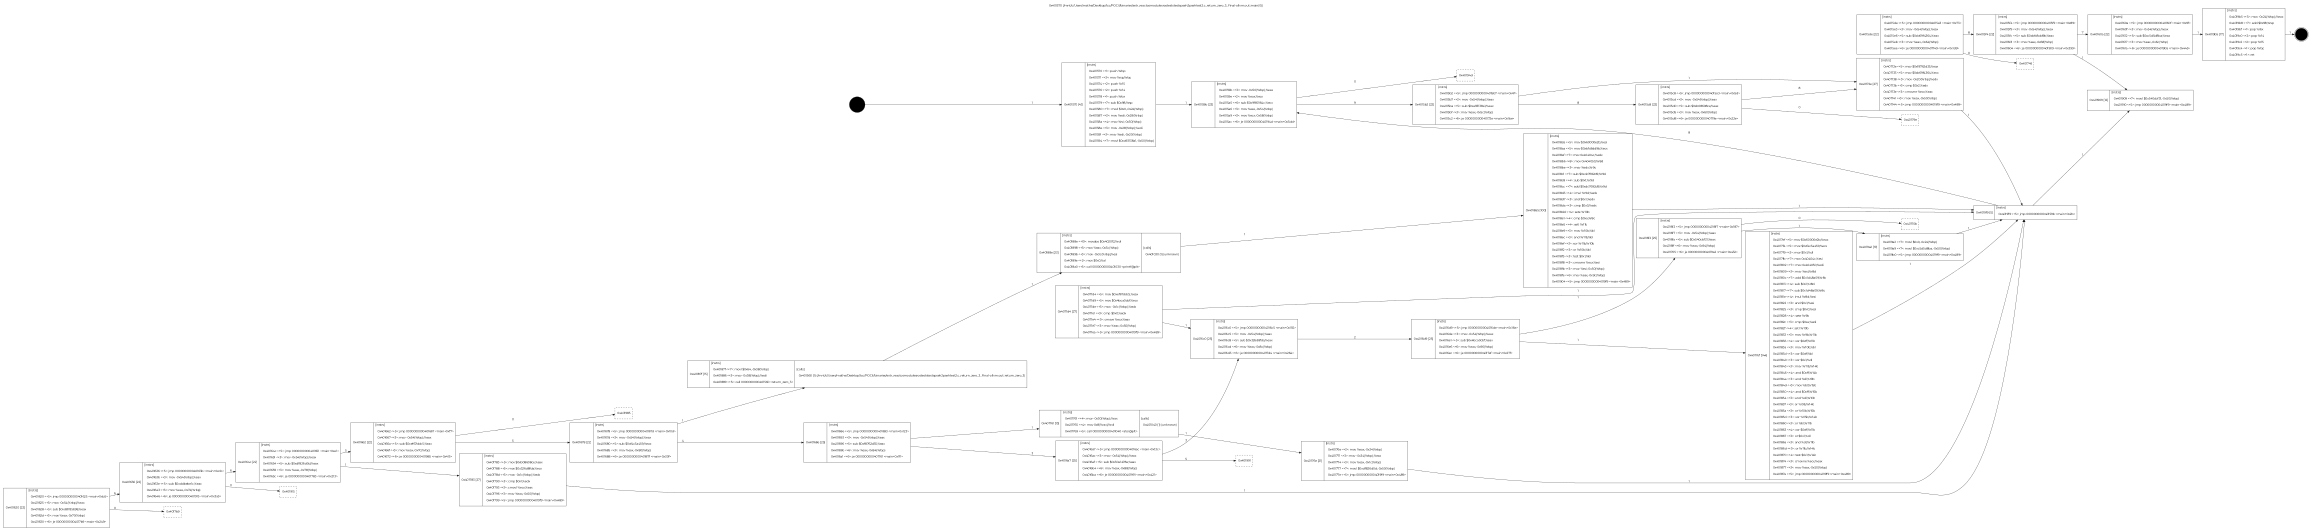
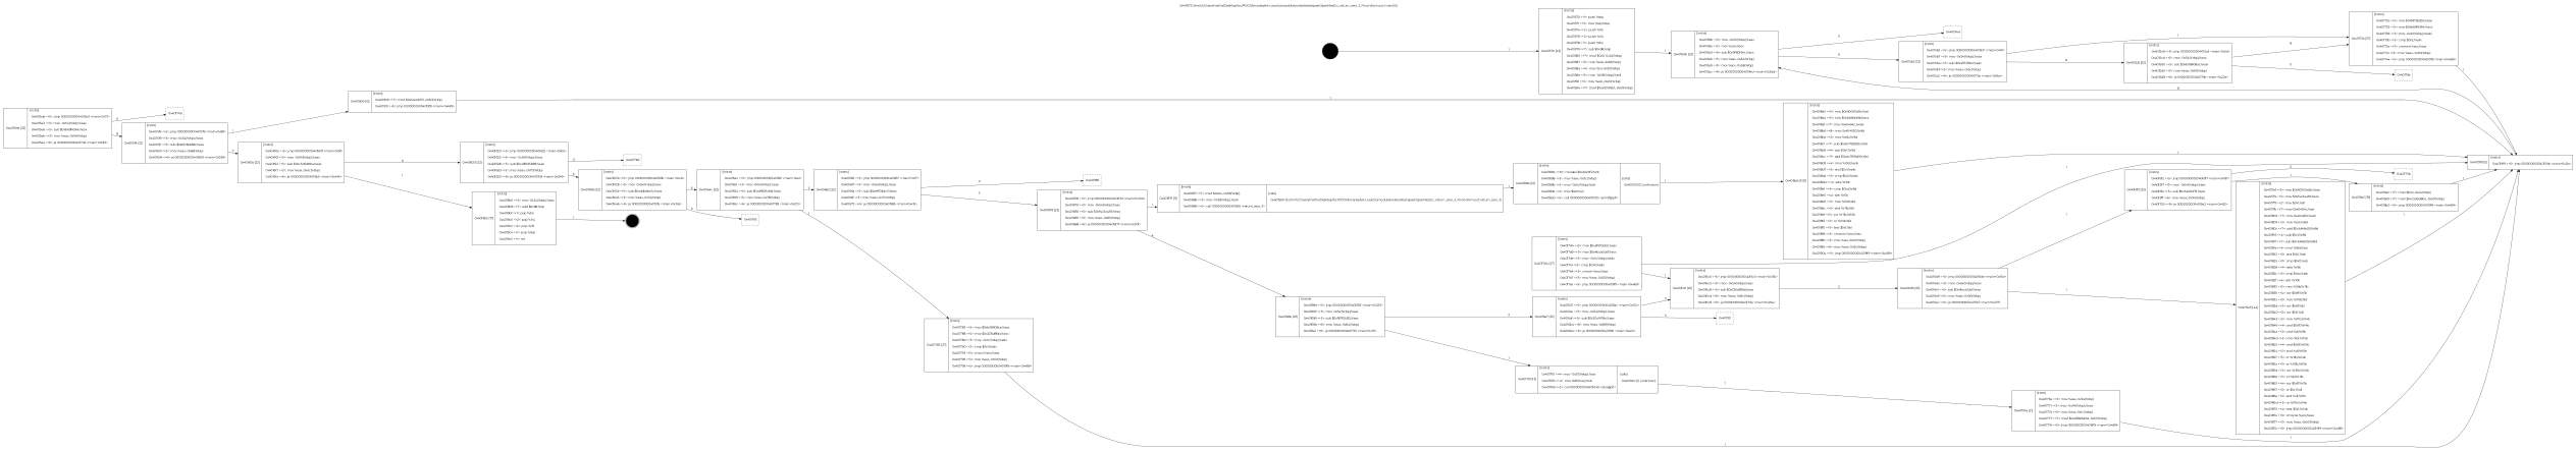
  digraph {
    fontname=Montserrat
    label="0x401570 (/mnt/c/Users/mathe/Desktop/tcc/POCII/binaries/extr_reactosmodulesrosteststestspseh2psehtest2.c_return_zero_3_Final-ollvm.out::main(0))"
    labelloc=t
    rankdir=LR
    node [fontname=Montserrat shape=record]
    edge [fontname=Montserrat]
    Entry [fillcolor=black height=0.3 shape=circle style=filled width=0.3]
    n2 [label="{\n     0x401570 [43]\l\n     | [instrs]\l\n     &nbsp;&nbsp;0x401570 \<+1\>: push %rbp\l\n     &nbsp;&nbsp;0x401571 \<+3\>: mov %rsp,%rbp\l\n     &nbsp;&nbsp;0x401574 \<+2\>: push %r15\l\n     &nbsp;&nbsp;0x401576 \<+2\>: push %r14\l\n     &nbsp;&nbsp;0x401578 \<+1\>: push %rbx\l\n     &nbsp;&nbsp;0x401579 \<+7\>: sub $0x98,%rsp\l\n     &nbsp;&nbsp;0x401580 \<+7\>: movl $0x0,-0x24(%rbp)\l\n     &nbsp;&nbsp;0x401587 \<+3\>: mov %edi,-0x28(%rbp)\l\n     &nbsp;&nbsp;0x40158a \<+4\>: mov %rsi,-0x30(%rbp)\l\n     &nbsp;&nbsp;0x40158e \<+3\>: mov -0x28(%rbp),%edi\l\n     &nbsp;&nbsp;0x401591 \<+3\>: mov %edi,-0x20(%rbp)\l\n     &nbsp;&nbsp;0x401594 \<+7\>: movl $0xa93138a1,-0x50(%rbp)\l\n  }"]
    n3 [label="{\n     0x40159b [23]\l\n     | [instrs]\l\n     &nbsp;&nbsp;0x40159b \<+3\>: mov -0x50(%rbp),%eax\l\n     &nbsp;&nbsp;0x40159e \<+2\>: mov %eax,%ecx\l\n     &nbsp;&nbsp;0x4015a0 \<+6\>: sub $0x9f80164c,%ecx\l\n     &nbsp;&nbsp;0x4015a6 \<+3\>: mov %eax,-0x54(%rbp)\l\n     &nbsp;&nbsp;0x4015a9 \<+3\>: mov %ecx,-0x58(%rbp)\l\n     &nbsp;&nbsp;0x4015ac \<+6\>: je 000000000040194d \<main+0x3dd\>\l\n  }"]
    n4 [label="{\n     0x40194d\l\n  }" style=dashed]
    n5 [label="{\n     0x4015b2 [22]\l\n     | [instrs]\l\n     &nbsp;&nbsp;0x4015b2 \<+5\>: jmp 00000000004015b7 \<main+0x47\>\l\n     &nbsp;&nbsp;0x4015b7 \<+3\>: mov -0x54(%rbp),%eax\l\n     &nbsp;&nbsp;0x4015ba \<+5\>: sub $0xa93138a1,%eax\l\n     &nbsp;&nbsp;0x4015bf \<+3\>: mov %eax,-0x5c(%rbp)\l\n     &nbsp;&nbsp;0x4015c2 \<+6\>: je 000000000040172e \<main+0x1be\>\l\n  }"]
    n6 [label="{\n     0x40172e [27]\l\n     | [instrs]\l\n     &nbsp;&nbsp;0x40172e \<+5\>: mov $0xf8762d35,%eax\l\n     &nbsp;&nbsp;0x401733 \<+5\>: mov $0xb69f4364,%ecx\l\n     &nbsp;&nbsp;0x401738 \<+3\>: mov -0x20(%rbp),%edx\l\n     &nbsp;&nbsp;0x40173b \<+3\>: cmp $0x2,%edx\l\n     &nbsp;&nbsp;0x40173e \<+3\>: cmovne %ecx,%eax\l\n     &nbsp;&nbsp;0x401741 \<+3\>: mov %eax,-0x50(%rbp)\l\n     &nbsp;&nbsp;0x401744 \<+5\>: jmp 00000000004019f9 \<main+0x489\>\l\n  }"]
    n7 [label="{\n     0x4015c8 [22]\l\n     | [instrs]\l\n     &nbsp;&nbsp;0x4015c8 \<+5\>: jmp 00000000004015cd \<main+0x5d\>\l\n     &nbsp;&nbsp;0x4015cd \<+3\>: mov -0x54(%rbp),%eax\l\n     &nbsp;&nbsp;0x4015d0 \<+5\>: sub $0xb08608ce,%eax\l\n     &nbsp;&nbsp;0x4015d5 \<+3\>: mov %eax,-0x60(%rbp)\l\n     &nbsp;&nbsp;0x4015d8 \<+6\>: je 000000000040179e \<main+0x22e\>\l\n  }"]
    n8 [label="{\n     0x4019f9 [5]\l\n     | [instrs]\l\n     &nbsp;&nbsp;0x4019f9 \<+5\>: jmp 000000000040159b \<main+0x2b\>\l\n  }"]
    n9 [label="{\n     0x40179e\l\n  }" style=dashed]
    Exit [fillcolor=black height=0.3 peripheries=2 shape=circle style=filled width=0.3]
    n11 [label="{\n     0x4015de [22]\l\n     | [instrs]\l\n     &nbsp;&nbsp;0x4015de \<+5\>: jmp 00000000004015e3 \<main+0x73\>\l\n     &nbsp;&nbsp;0x4015e3 \<+3\>: mov -0x54(%rbp),%eax\l\n     &nbsp;&nbsp;0x4015e6 \<+5\>: sub $0xb69f4364,%eax\l\n     &nbsp;&nbsp;0x4015eb \<+3\>: mov %eax,-0x64(%rbp)\l\n     &nbsp;&nbsp;0x4015ee \<+6\>: je 0000000000401749 \<main+0x1d9\>\l\n  }"]
    n12 [label="{\n     0x401749\l\n  }" style=dashed]
    n13 [label="{\n     0x4015f4 [22]\l\n     | [instrs]\l\n     &nbsp;&nbsp;0x4015f4 \<+5\>: jmp 00000000004015f9 \<main+0x89\>\l\n     &nbsp;&nbsp;0x4015f9 \<+3\>: mov -0x54(%rbp),%eax\l\n     &nbsp;&nbsp;0x4015fc \<+5\>: sub $0xbfc8dd9b,%eax\l\n     &nbsp;&nbsp;0x401601 \<+3\>: mov %eax,-0x68(%rbp)\l\n     &nbsp;&nbsp;0x401604 \<+6\>: je 0000000000401909 \<main+0x399\>\l\n  }"]
    n14 [label="{\n     0x40170b\l\n  }" style=dashed]
    n15 [label="{\n     0x401909 [12]\l\n     | [instrs]\l\n     &nbsp;&nbsp;0x401909 \<+7\>: movl $0x540cbf31,-0x50(%rbp)\l\n     &nbsp;&nbsp;0x401910 \<+5\>: jmp 00000000004019f9 \<main+0x489\>\l\n  }"]
    n16 [label="{\n     0x40160a [22]\l\n     | [instrs]\l\n     &nbsp;&nbsp;0x40160a \<+5\>: jmp 000000000040160f \<main+0x9f\>\l\n     &nbsp;&nbsp;0x40160f \<+3\>: mov -0x54(%rbp),%eax\l\n     &nbsp;&nbsp;0x401612 \<+5\>: sub $0xc5d5d8ba,%eax\l\n     &nbsp;&nbsp;0x401617 \<+3\>: mov %eax,-0x6c(%rbp)\l\n     &nbsp;&nbsp;0x40161a \<+6\>: je 00000000004019b5 \<main+0x445\>\l\n  }"]
    n17 [label="{\n     0x4019a2 [19]\l\n     | [instrs]\l\n     &nbsp;&nbsp;0x4019a2 \<+7\>: movl $0x0,-0x24(%rbp)\l\n     &nbsp;&nbsp;0x4019a9 \<+7\>: movl $0xc5d5d8ba,-0x50(%rbp)\l\n     &nbsp;&nbsp;0x4019b0 \<+5\>: jmp 00000000004019f9 \<main+0x489\>\l\n  }"]
    n18 [label="{\n     0x4019b5 [17]\l\n     | [instrs]\l\n     &nbsp;&nbsp;0x4019b5 \<+3\>: mov -0x24(%rbp),%eax\l\n     &nbsp;&nbsp;0x4019b8 \<+7\>: add $0x98,%rsp\l\n     &nbsp;&nbsp;0x4019bf \<+1\>: pop %rbx\l\n     &nbsp;&nbsp;0x4019c0 \<+2\>: pop %r14\l\n     &nbsp;&nbsp;0x4019c2 \<+2\>: pop %r15\l\n     &nbsp;&nbsp;0x4019c4 \<+1\>: pop %rbp\l\n     &nbsp;&nbsp;0x4019c5 \<+1\>: ret\l\n  }"]
    n19 [label="{\n     0x401620 [22]\l\n     | [instrs]\l\n     &nbsp;&nbsp;0x401620 \<+5\>: jmp 0000000000401625 \<main+0xb5\>\l\n     &nbsp;&nbsp;0x401625 \<+3\>: mov -0x54(%rbp),%eax\l\n     &nbsp;&nbsp;0x401628 \<+5\>: sub $0xd87d5b98,%eax\l\n     &nbsp;&nbsp;0x40162d \<+3\>: mov %eax,-0x70(%rbp)\l\n     &nbsp;&nbsp;0x401630 \<+6\>: je 00000000004017b9 \<main+0x249\>\l\n  }"]
    n20 [label="{\n     0x4018a5 [100]\l\n     | [instrs]\l\n     &nbsp;&nbsp;0x4018a5 \<+5\>: mov $0x60000e2b,%esi\l\n     &nbsp;&nbsp;0x4018aa \<+5\>: mov $0xbfc8dd9b,%ecx\l\n     &nbsp;&nbsp;0x4018af \<+7\>: mov 0x40404c,%edx\l\n     &nbsp;&nbsp;0x4018b6 \<+8\>: mov 0x404050,%r8d\l\n     &nbsp;&nbsp;0x4018be \<+3\>: mov %edx,%r9d\l\n     &nbsp;&nbsp;0x4018c1 \<+7\>: sub $0xdc7692d9,%r9d\l\n     &nbsp;&nbsp;0x4018c8 \<+4\>: sub $0x1,%r9d\l\n     &nbsp;&nbsp;0x4018cc \<+7\>: add $0xdc7692d9,%r9d\l\n     &nbsp;&nbsp;0x4018d3 \<+4\>: imul %r9d,%edx\l\n     &nbsp;&nbsp;0x4018d7 \<+3\>: and $0x1,%edx\l\n     &nbsp;&nbsp;0x4018da \<+3\>: cmp $0x0,%edx\l\n     &nbsp;&nbsp;0x4018dd \<+4\>: sete %r10b\l\n     &nbsp;&nbsp;0x4018e1 \<+4\>: cmp $0xa,%r8d\l\n     &nbsp;&nbsp;0x4018e5 \<+4\>: setl %r11b\l\n     &nbsp;&nbsp;0x4018e9 \<+3\>: mov %r10b,%bl\l\n     &nbsp;&nbsp;0x4018ec \<+3\>: and %r11b,%bl\l\n     &nbsp;&nbsp;0x4018ef \<+3\>: xor %r11b,%r10b\l\n     &nbsp;&nbsp;0x4018f2 \<+3\>: or %r10b,%bl\l\n     &nbsp;&nbsp;0x4018f5 \<+3\>: test $0x1,%bl\l\n     &nbsp;&nbsp;0x4018f8 \<+3\>: cmovne %ecx,%esi\l\n     &nbsp;&nbsp;0x4018fb \<+3\>: mov %esi,-0x50(%rbp)\l\n     &nbsp;&nbsp;0x4018fe \<+6\>: mov %eax,-0x9c(%rbp)\l\n     &nbsp;&nbsp;0x401904 \<+5\>: jmp 00000000004019f9 \<main+0x489\>\l\n  }"]
    n21 [label="{\n     0x4017b9\l\n  }" style=dashed]
    n22 [label="{\n     0x401636 [22]\l\n     | [instrs]\l\n     &nbsp;&nbsp;0x401636 \<+5\>: jmp 000000000040163b \<main+0xcb\>\l\n     &nbsp;&nbsp;0x40163b \<+3\>: mov -0x54(%rbp),%eax\l\n     &nbsp;&nbsp;0x40163e \<+5\>: sub $0xddbebe1c,%eax\l\n     &nbsp;&nbsp;0x401643 \<+3\>: mov %eax,-0x74(%rbp)\l\n     &nbsp;&nbsp;0x401646 \<+6\>: je 0000000000401915 \<main+0x3a5\>\l\n  }"]
    n23 [label="{\n     0x40188e [23]\l\n     | [instrs]\l\n     &nbsp;&nbsp;0x40188e \<+10\>: movabs $0x4020f2,%rdi\l\n     &nbsp;&nbsp;0x401898 \<+3\>: mov %eax,-0x3c(%rbp)\l\n     &nbsp;&nbsp;0x40189b \<+3\>: mov -0x3c(%rbp),%esi\l\n     &nbsp;&nbsp;0x40189e \<+2\>: mov $0x0,%al\l\n     &nbsp;&nbsp;0x4018a0 \<+5\>: call 0000000000401030 \<printf@plt\>\l\n     | [calls]\l\n     &nbsp;&nbsp;0x401030 \{1\} (unknown)\l\n  }"]
    n24 [label="{\n     0x401915\l\n  }" style=dashed]
    n25 [label="{\n     0x40164c [22]\l\n     | [instrs]\l\n     &nbsp;&nbsp;0x40164c \<+5\>: jmp 0000000000401651 \<main+0xe1\>\l\n     &nbsp;&nbsp;0x401651 \<+3\>: mov -0x54(%rbp),%eax\l\n     &nbsp;&nbsp;0x401654 \<+5\>: sub $0xdf826d0d,%eax\l\n     &nbsp;&nbsp;0x401659 \<+3\>: mov %eax,-0x78(%rbp)\l\n     &nbsp;&nbsp;0x40165c \<+6\>: je 0000000000401783 \<main+0x213\>\l\n  }"]
    n26 [label="{\n     0x4016f2 [25]\l\n     | [instrs]\l\n     &nbsp;&nbsp;0x4016f2 \<+5\>: jmp 00000000004016f7 \<main+0x187\>\l\n     &nbsp;&nbsp;0x4016f7 \<+3\>: mov -0x54(%rbp),%eax\l\n     &nbsp;&nbsp;0x4016fa \<+5\>: sub $0x540cbf31,%eax\l\n     &nbsp;&nbsp;0x4016ff \<+6\>: mov %eax,-0x94(%rbp)\l\n     &nbsp;&nbsp;0x401705 \<+6\>: je 00000000004019a2 \<main+0x432\>\l\n  }"]
    n27 [label="{\n     0x401783 [27]\l\n     | [instrs]\l\n     &nbsp;&nbsp;0x401783 \<+5\>: mov $0xb08608ce,%eax\l\n     &nbsp;&nbsp;0x401788 \<+5\>: mov $0x326d8fda,%ecx\l\n     &nbsp;&nbsp;0x40178d \<+3\>: mov -0x1c(%rbp),%edx\l\n     &nbsp;&nbsp;0x401790 \<+3\>: cmp $0x1,%edx\l\n     &nbsp;&nbsp;0x401793 \<+3\>: cmovl %ecx,%eax\l\n     &nbsp;&nbsp;0x401796 \<+3\>: mov %eax,-0x50(%rbp)\l\n     &nbsp;&nbsp;0x401799 \<+5\>: jmp 00000000004019f9 \<main+0x489\>\l\n  }"]
    n28 [label="{\n     0x401662 [22]\l\n     | [instrs]\l\n     &nbsp;&nbsp;0x401662 \<+5\>: jmp 0000000000401667 \<main+0xf7\>\l\n     &nbsp;&nbsp;0x401667 \<+3\>: mov -0x54(%rbp),%eax\l\n     &nbsp;&nbsp;0x40166a \<+5\>: sub $0xef67ddc5,%eax\l\n     &nbsp;&nbsp;0x40166f \<+3\>: mov %eax,-0x7c(%rbp)\l\n     &nbsp;&nbsp;0x401672 \<+6\>: je 0000000000401985 \<main+0x415\>\l\n  }"]
    n29 [label="{\n     0x4017ef [144]\l\n     | [instrs]\l\n     &nbsp;&nbsp;0x4017ef \<+5\>: mov $0x60000e2b,%eax\l\n     &nbsp;&nbsp;0x4017f4 \<+5\>: mov $0xf4c3a459,%ecx\l\n     &nbsp;&nbsp;0x4017f9 \<+2\>: mov $0x1,%dl\l\n     &nbsp;&nbsp;0x4017fb \<+7\>: mov 0x40404c,%esi\l\n     &nbsp;&nbsp;0x401802 \<+7\>: mov 0x404050,%edi\l\n     &nbsp;&nbsp;0x401809 \<+3\>: mov %esi,%r8d\l\n     &nbsp;&nbsp;0x40180c \<+7\>: add $0x1d48a09,%r8d\l\n     &nbsp;&nbsp;0x401813 \<+4\>: sub $0x1,%r8d\l\n     &nbsp;&nbsp;0x401817 \<+7\>: sub $0x1d48a09,%r8d\l\n     &nbsp;&nbsp;0x40181e \<+4\>: imul %r8d,%esi\l\n     &nbsp;&nbsp;0x401822 \<+3\>: and $0x1,%esi\l\n     &nbsp;&nbsp;0x401825 \<+3\>: cmp $0x0,%esi\l\n     &nbsp;&nbsp;0x401828 \<+4\>: sete %r9b\l\n     &nbsp;&nbsp;0x40182c \<+3\>: cmp $0xa,%edi\l\n     &nbsp;&nbsp;0x40182f \<+4\>: setl %r10b\l\n     &nbsp;&nbsp;0x401833 \<+3\>: mov %r9b,%r11b\l\n     &nbsp;&nbsp;0x401836 \<+4\>: xor $0xff,%r11b\l\n     &nbsp;&nbsp;0x40183a \<+3\>: mov %r10b,%bl\l\n     &nbsp;&nbsp;0x40183d \<+3\>: xor $0xff,%bl\l\n     &nbsp;&nbsp;0x401840 \<+3\>: xor $0x1,%dl\l\n     &nbsp;&nbsp;0x401843 \<+3\>: mov %r11b,%r14b\l\n     &nbsp;&nbsp;0x401846 \<+4\>: and $0xff,%r14b\l\n     &nbsp;&nbsp;0x40184a \<+3\>: and %dl,%r9b\l\n     &nbsp;&nbsp;0x40184d \<+3\>: mov %bl,%r15b\l\n     &nbsp;&nbsp;0x401850 \<+4\>: and $0xff,%r15b\l\n     &nbsp;&nbsp;0x401854 \<+3\>: and %dl,%r10b\l\n     &nbsp;&nbsp;0x401857 \<+3\>: or %r9b,%r14b\l\n     &nbsp;&nbsp;0x40185a \<+3\>: or %r10b,%r15b\l\n     &nbsp;&nbsp;0x40185d \<+3\>: xor %r15b,%r14b\l\n     &nbsp;&nbsp;0x401860 \<+3\>: or %bl,%r11b\l\n     &nbsp;&nbsp;0x401863 \<+4\>: xor $0xff,%r11b\l\n     &nbsp;&nbsp;0x401867 \<+3\>: or $0x1,%dl\l\n     &nbsp;&nbsp;0x40186a \<+3\>: and %dl,%r11b\l\n     &nbsp;&nbsp;0x40186d \<+3\>: or %r11b,%r14b\l\n     &nbsp;&nbsp;0x401870 \<+4\>: test $0x1,%r14b\l\n     &nbsp;&nbsp;0x401874 \<+3\>: cmovne %ecx,%eax\l\n     &nbsp;&nbsp;0x401877 \<+3\>: mov %eax,-0x50(%rbp)\l\n     &nbsp;&nbsp;0x40187a \<+5\>: jmp 00000000004019f9 \<main+0x489\>\l\n  }"]
    n30 [label="{\n     0x401985\l\n  }" style=dashed]
    n31 [label="{\n     0x401678 [22]\l\n     | [instrs]\l\n     &nbsp;&nbsp;0x401678 \<+5\>: jmp 000000000040167d \<main+0x10d\>\l\n     &nbsp;&nbsp;0x40167d \<+3\>: mov -0x54(%rbp),%eax\l\n     &nbsp;&nbsp;0x401680 \<+5\>: sub $0xf4c3a459,%eax\l\n     &nbsp;&nbsp;0x401685 \<+3\>: mov %eax,-0x80(%rbp)\l\n     &nbsp;&nbsp;0x401688 \<+6\>: je 000000000040187f \<main+0x30f\>\l\n  }"]
    n32 [label="{\n     0x4016d9 [25]\l\n     | [instrs]\l\n     &nbsp;&nbsp;0x4016d9 \<+5\>: jmp 00000000004016de \<main+0x16e\>\l\n     &nbsp;&nbsp;0x4016de \<+3\>: mov -0x54(%rbp),%eax\l\n     &nbsp;&nbsp;0x4016e1 \<+5\>: sub $0x4bca0cbf,%eax\l\n     &nbsp;&nbsp;0x4016e6 \<+6\>: mov %eax,-0x90(%rbp)\l\n     &nbsp;&nbsp;0x4016ec \<+6\>: je 00000000004017ef \<main+0x27f\>\l\n  }"]
    n33 [label="{\n     0x40187f [15]\l\n     | [instrs]\l\n     &nbsp;&nbsp;0x40187f \<+7\>: movl $0x64,-0x38(%rbp)\l\n     &nbsp;&nbsp;0x401886 \<+3\>: mov -0x38(%rbp),%edi\l\n     &nbsp;&nbsp;0x401889 \<+5\>: call 0000000000401560 \<return_zero_3\>\l\n     | [calls]\l\n     &nbsp;&nbsp;0x401560 \{1\} (/mnt/c/Users/mathe/Desktop/tcc/POCII/binaries/extr_reactosmodulesrosteststestspseh2psehtest2.c_return_zero_3_Final-ollvm.out::return_zero_3)\l\n  }"]
    n34 [label="{\n     0x40168e [25]\l\n     | [instrs]\l\n     &nbsp;&nbsp;0x40168e \<+5\>: jmp 0000000000401693 \<main+0x123\>\l\n     &nbsp;&nbsp;0x401693 \<+3\>: mov -0x54(%rbp),%eax\l\n     &nbsp;&nbsp;0x401696 \<+5\>: sub $0xf8762d35,%eax\l\n     &nbsp;&nbsp;0x40169b \<+6\>: mov %eax,-0x84(%rbp)\l\n     &nbsp;&nbsp;0x4016a1 \<+6\>: je 0000000000401761 \<main+0x1f1\>\l\n  }"]
    n35 [label="{\n     0x4017d4 [27]\l\n     | [instrs]\l\n     &nbsp;&nbsp;0x4017d4 \<+5\>: mov $0xef67ddc5,%eax\l\n     &nbsp;&nbsp;0x4017d9 \<+5\>: mov $0x4bca0cbf,%ecx\l\n     &nbsp;&nbsp;0x4017de \<+3\>: mov -0x1c(%rbp),%edx\l\n     &nbsp;&nbsp;0x4017e1 \<+3\>: cmp $0x0,%edx\l\n     &nbsp;&nbsp;0x4017e4 \<+3\>: cmove %ecx,%eax\l\n     &nbsp;&nbsp;0x4017e7 \<+3\>: mov %eax,-0x50(%rbp)\l\n     &nbsp;&nbsp;0x4017ea \<+5\>: jmp 00000000004019f9 \<main+0x489\>\l\n  }"]
    n36 [label="{\n     0x4016c0 [25]\l\n     | [instrs]\l\n     &nbsp;&nbsp;0x4016c0 \<+5\>: jmp 00000000004016c5 \<main+0x155\>\l\n     &nbsp;&nbsp;0x4016c5 \<+3\>: mov -0x54(%rbp),%eax\l\n     &nbsp;&nbsp;0x4016c8 \<+5\>: sub $0x326d8fda,%eax\l\n     &nbsp;&nbsp;0x4016cd \<+6\>: mov %eax,-0x8c(%rbp)\l\n     &nbsp;&nbsp;0x4016d3 \<+6\>: je 00000000004017d4 \<main+0x264\>\l\n  }"]
    n37 [label="{\n     0x401761 [13]\l\n     | [instrs]\l\n     &nbsp;&nbsp;0x401761 \<+4\>: mov -0x30(%rbp),%rax\l\n     &nbsp;&nbsp;0x401765 \<+4\>: mov 0x8(%rax),%rdi\l\n     &nbsp;&nbsp;0x401769 \<+5\>: call 0000000000401040 \<atoi@plt\>\l\n     | [calls]\l\n     &nbsp;&nbsp;0x401040 \{1\} (unknown)\l\n  }"]
    n38 [label="{\n     0x4016a7 [25]\l\n     | [instrs]\l\n     &nbsp;&nbsp;0x4016a7 \<+5\>: jmp 00000000004016ac \<main+0x13c\>\l\n     &nbsp;&nbsp;0x4016ac \<+3\>: mov -0x54(%rbp),%eax\l\n     &nbsp;&nbsp;0x4016af \<+5\>: sub $0x30a1478a,%eax\l\n     &nbsp;&nbsp;0x4016b4 \<+6\>: mov %eax,-0x88(%rbp)\l\n     &nbsp;&nbsp;0x4016ba \<+6\>: je 0000000000401991 \<main+0x421\>\l\n  }"]
    n39 [label="{\n     0x40176e [21]\l\n     | [instrs]\l\n     &nbsp;&nbsp;0x40176e \<+3\>: mov %eax,-0x34(%rbp)\l\n     &nbsp;&nbsp;0x401771 \<+3\>: mov -0x34(%rbp),%eax\l\n     &nbsp;&nbsp;0x401774 \<+3\>: mov %eax,-0x1c(%rbp)\l\n     &nbsp;&nbsp;0x401777 \<+7\>: movl $0xdf826d0d,-0x50(%rbp)\l\n     &nbsp;&nbsp;0x40177e \<+5\>: jmp 00000000004019f9 \<main+0x489\>\l\n  }"]
    n40 [label="{\n     0x401991\l\n  }" style=dashed]
    Entry -> n2 [label=" 1"]
    n2 -> n3 [label=" 1"]
    n3 -> n4 [label=" 0"]
    n3 -> n5 [label=" 9"]
    n5 -> n6 [label=" 1"]
    n5 -> n7 [label=" 8"]
    n6 -> n8 [label=" 1"]
    n7 -> n6 [label=" 8"]
    n7 -> n9 [label=" 0"]
    n8 -> n3 [label=" 8"]
    n11 -> n12 [label=" 0"]
    n11 -> n13 [label=" 8"]
    n13 -> n15 [label=" 1"]
    n13 -> n16 [label=" 7"]
-   n8 -> n15 [label=" 1"]
+   n15 -> n8 [label=" 1"]
    n16 -> n18 [label=" 1"]
+   n16 -> n19 [label=" 6"]
    n17 -> n8 [label=" 1"]
    n18 -> Exit [label=" 1"]
    n19 -> n21 [label=" 0"]
    n19 -> n22 [label=" 6"]
    n20 -> n8 [label=" 1"]
    n22 -> n24 [label=" 0"]
    n22 -> n25 [label=" 6"]
    n23 -> n20 [label=" 1"]
    n25 -> n27 [label=" 1"]
    n25 -> n28 [label=" 5"]
    n26 -> n14 [label=" 0"]
    n26 -> n17 [label=" 1"]
    n27 -> n8 [label=" 1"]
    n28 -> n30 [label=" 0"]
    n28 -> n31 [label=" 5"]
    n29 -> n8 [label=" 1"]
    n31 -> n33 [label=" 1"]
    n31 -> n34 [label=" 4"]
    n32 -> n26 [label=" 1"]
    n32 -> n29 [label=" 1"]
    n33 -> n23 [label=" 1"]
    n34 -> n37 [label=" 1"]
    n34 -> n38 [label=" 3"]
    n35 -> n8 [label=" 1"]
    n35 -> n36 [label=" 1"]
    n36 -> n32 [label=" 2"]
    n37 -> n39 [label=" 1"]
    n38 -> n36 [label=" 3"]
    n38 -> n40 [label=" 5"]
    n39 -> n8 [label=" 1"]
  }
